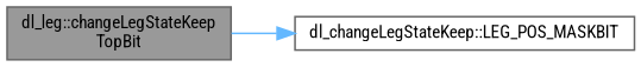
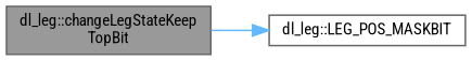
  digraph {
    rankdir=LR
    fontname="Roboto Condensed"
    node [fontname="Roboto Condensed" fontsize=10 shape=box style=filled]
    n1 [color=gray40 fillcolor=grey60 fontcolor=black height=0.2 label="dl_leg::changeLegStateKeep\lTopBit" width=0.4]
-   n2 [color=grey40 fillcolor=white height=0.2 label="dl_changeLegStateKeep::LEG_POS_MASKBIT" width=0.4]
+   n2 [color=grey40 fillcolor=white height=0.2 label="dl_leg::LEG_POS_MASKBIT" width=0.4]
    n1 -> n2 [color=steelblue1 fontname="Roboto Condensed" fontsize=10 labelfontname=Helvetica labelfontsize=10 style=solid]
  }
